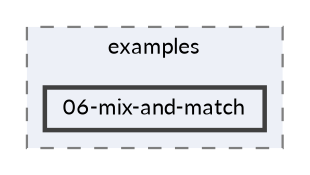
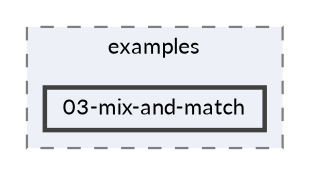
  digraph {
    compound=true
    fontname=Lato
-   n1 [color=grey25 fillcolor="#edf0f7" fontname=Lato fontsize=10 height=0.2 label="06-mix-and-match" shape=box style="filled,bold" width=0.4]
+   n1 [color=grey25 fillcolor="#edf0f7" fontname=Lato fontsize=10 height=0.2 label="03-mix-and-match" shape=box style="filled,bold" width=0.4]
    subgraph cluster_1 {
      bgcolor="#edf0f7"
      fontsize=10
      label=examples
      pencolor=grey50
      style="filled,dashed"
      n1
    }
  }
